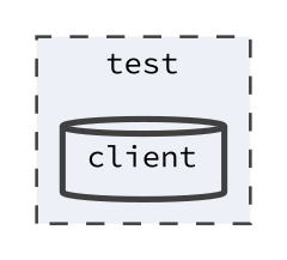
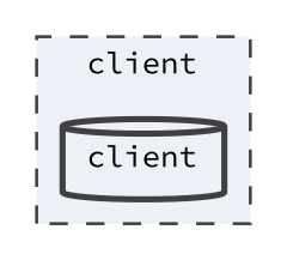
  digraph {
    compound=true
    fontname="Source Code Pro"
    n1 [color=grey25 fillcolor="#edf0f7" fontname="Source Code Pro" fontsize=10 height=0.2 label=client shape=cylinder style="filled,bold" width=0.4]
    subgraph cluster_1 {
      bgcolor="#edf0f7"
      fontsize=10
-     label=test
+     label=client
      pencolor=grey25
      style="filled,dashed"
      n1
    }
  }
